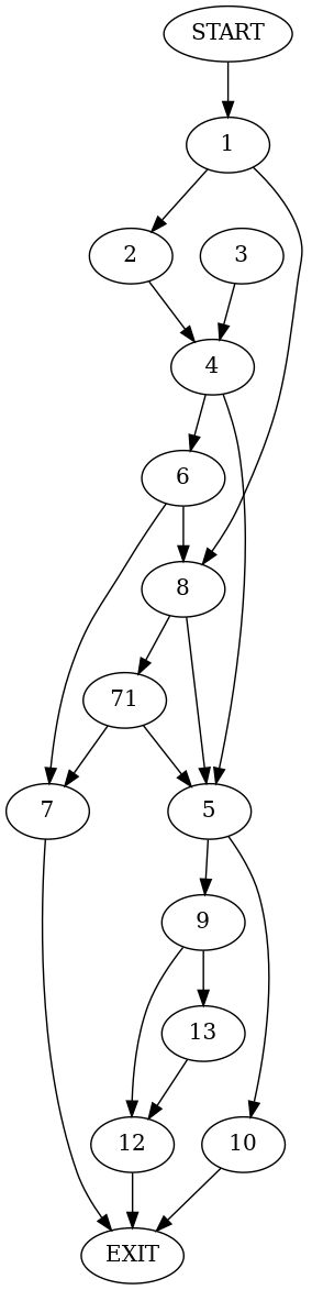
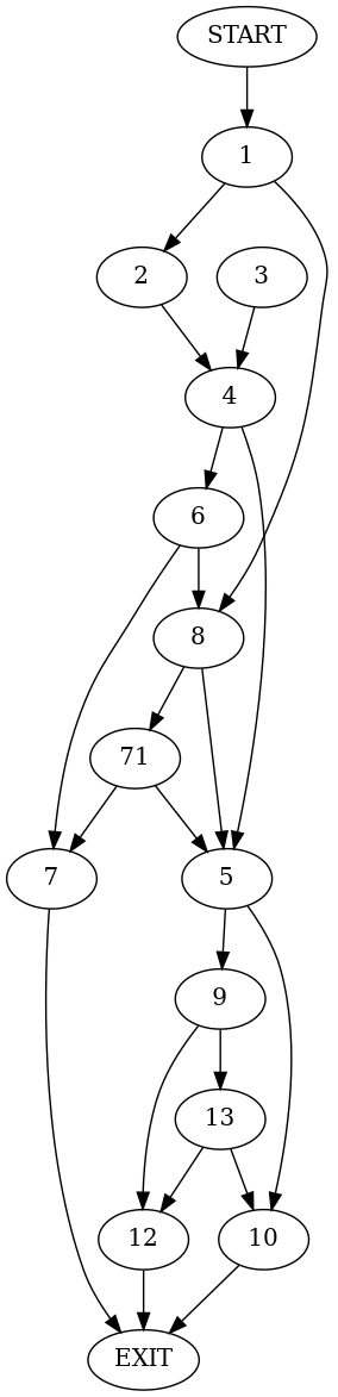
  digraph {
    n1 [label=START]
    1
    2
    8
    n5 [label=EXIT]
    4
    3
    5
    6
    9
    10
    7
    12
    13
    n15 [label=71]
    n1 -> 1
    1 -> 2
    1 -> 8
    2 -> 4
    8 -> 5
    8 -> n15
    4 -> 5
    4 -> 6
    3 -> 4
    5 -> 9
    5 -> 10
    6 -> 8
    6 -> 7
    9 -> 12
    9 -> 13
    10 -> n5
    7 -> n5
    12 -> n5
+   13 -> 10
    13 -> 12
    n15 -> 5
    n15 -> 7
  }
